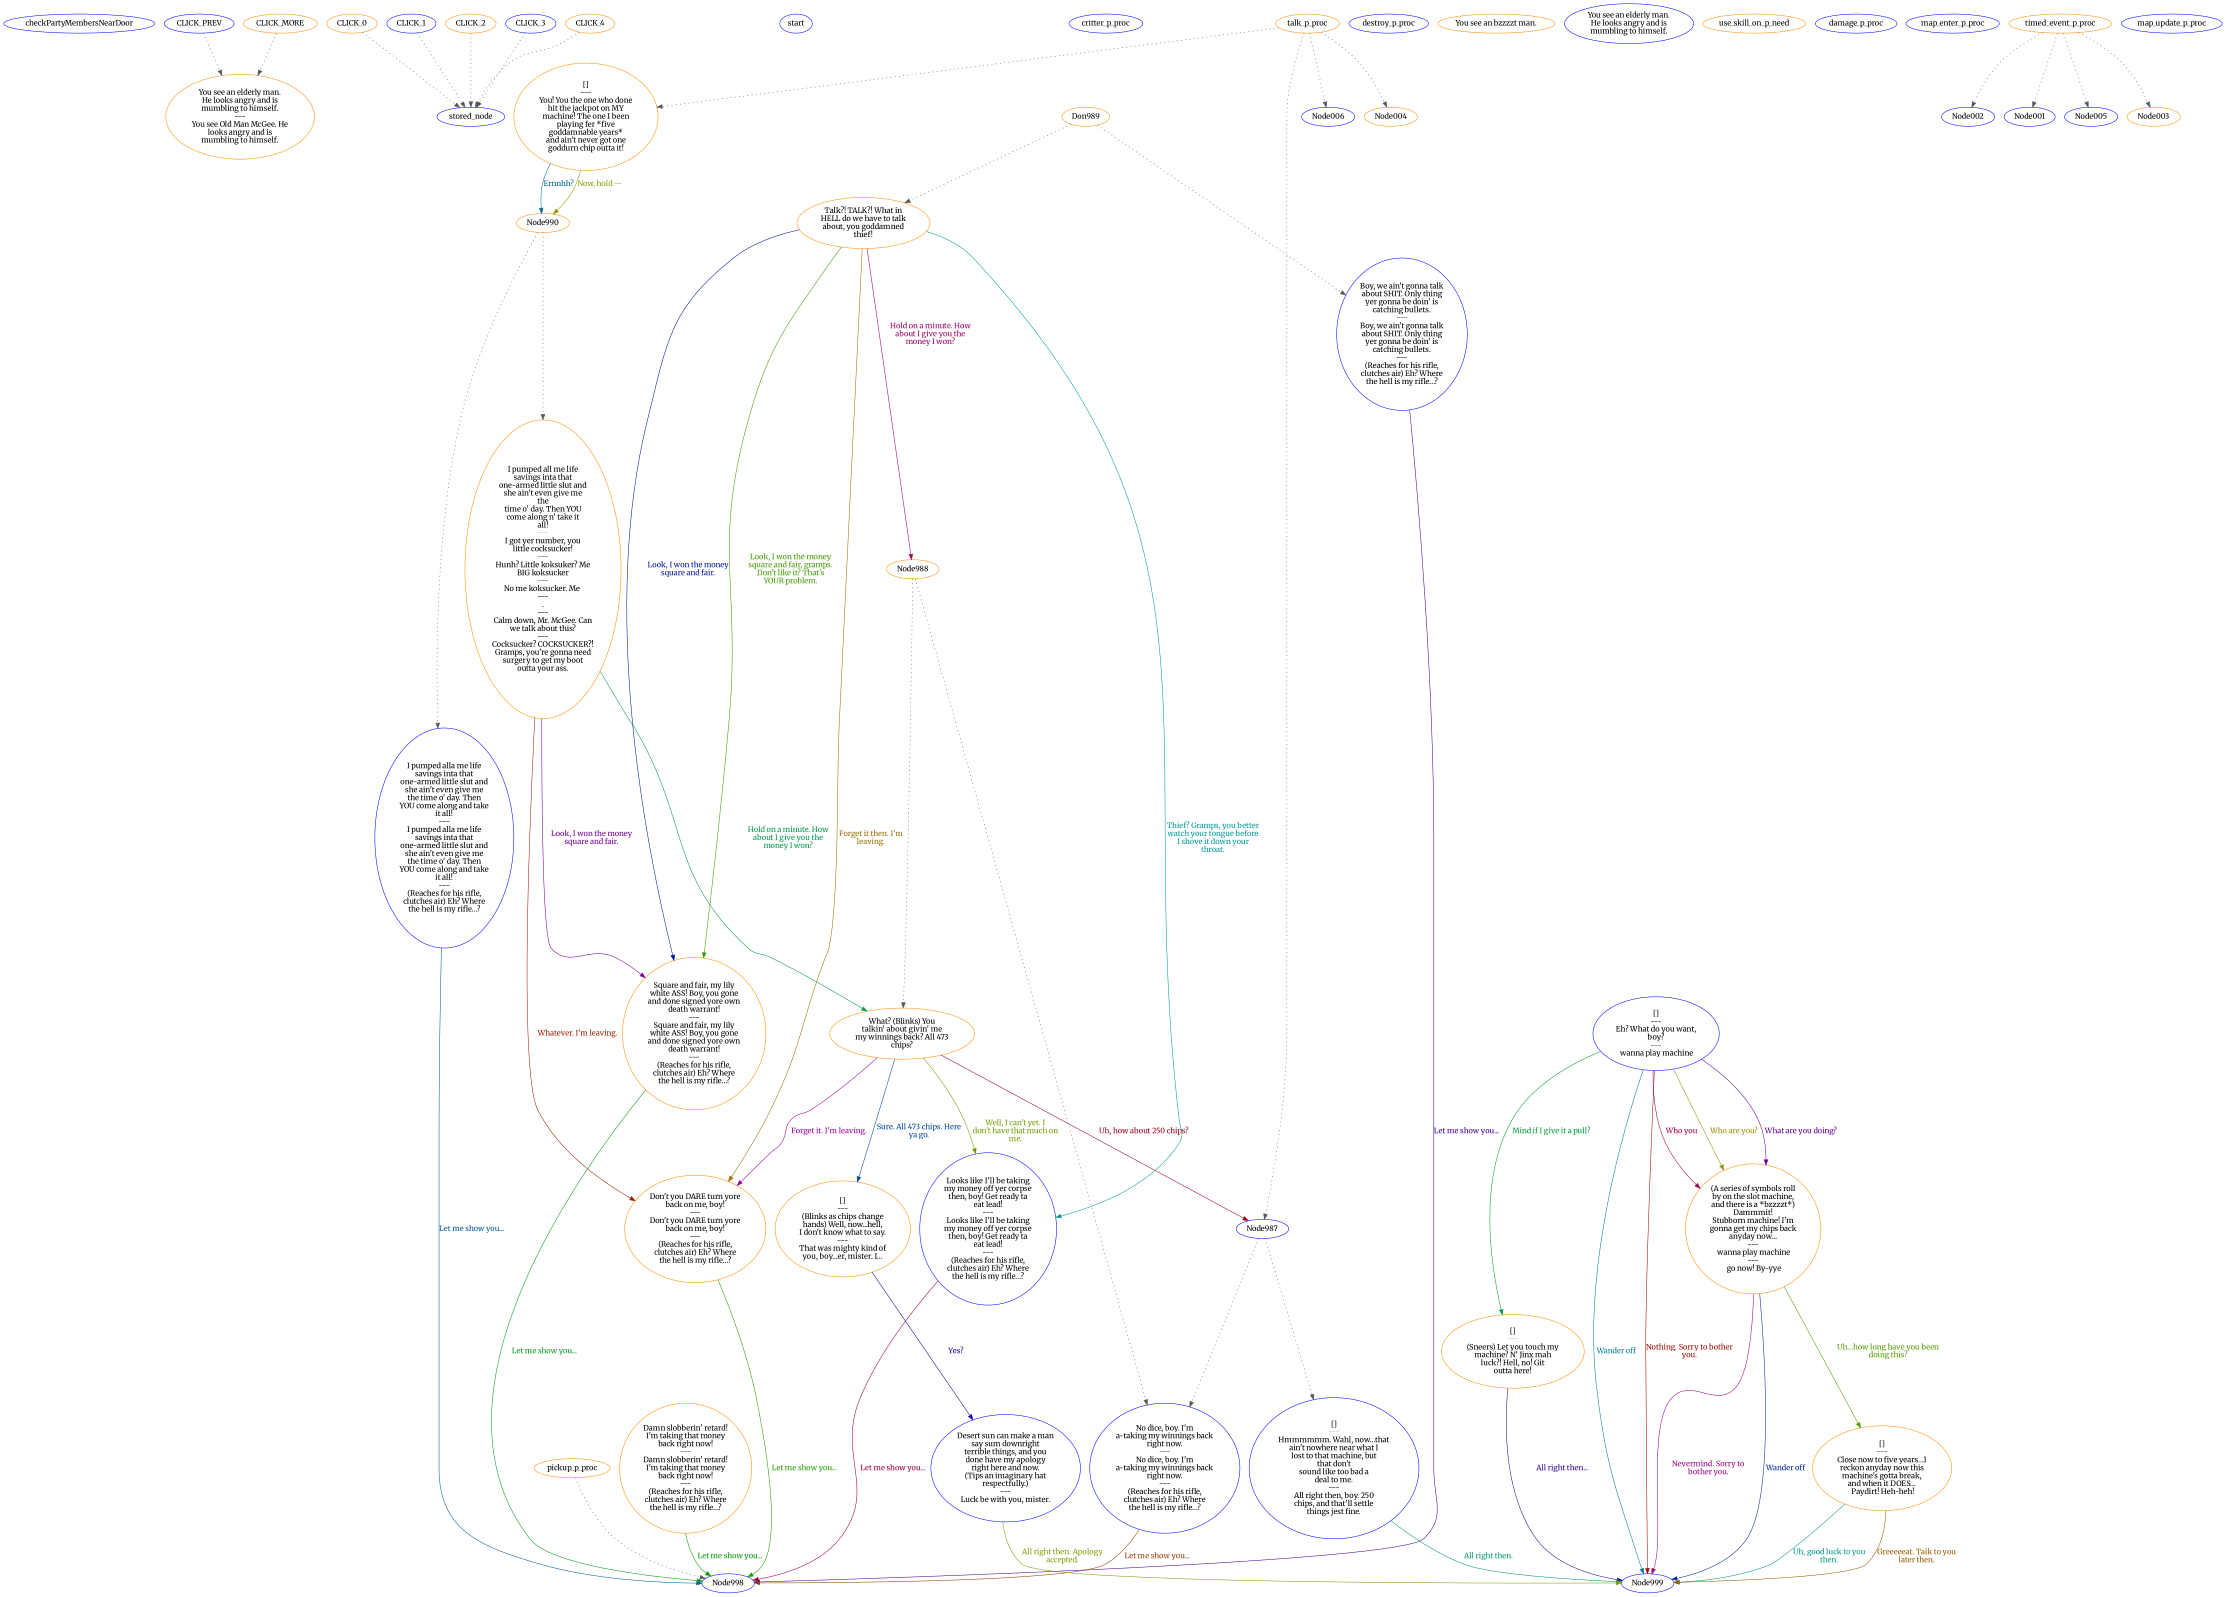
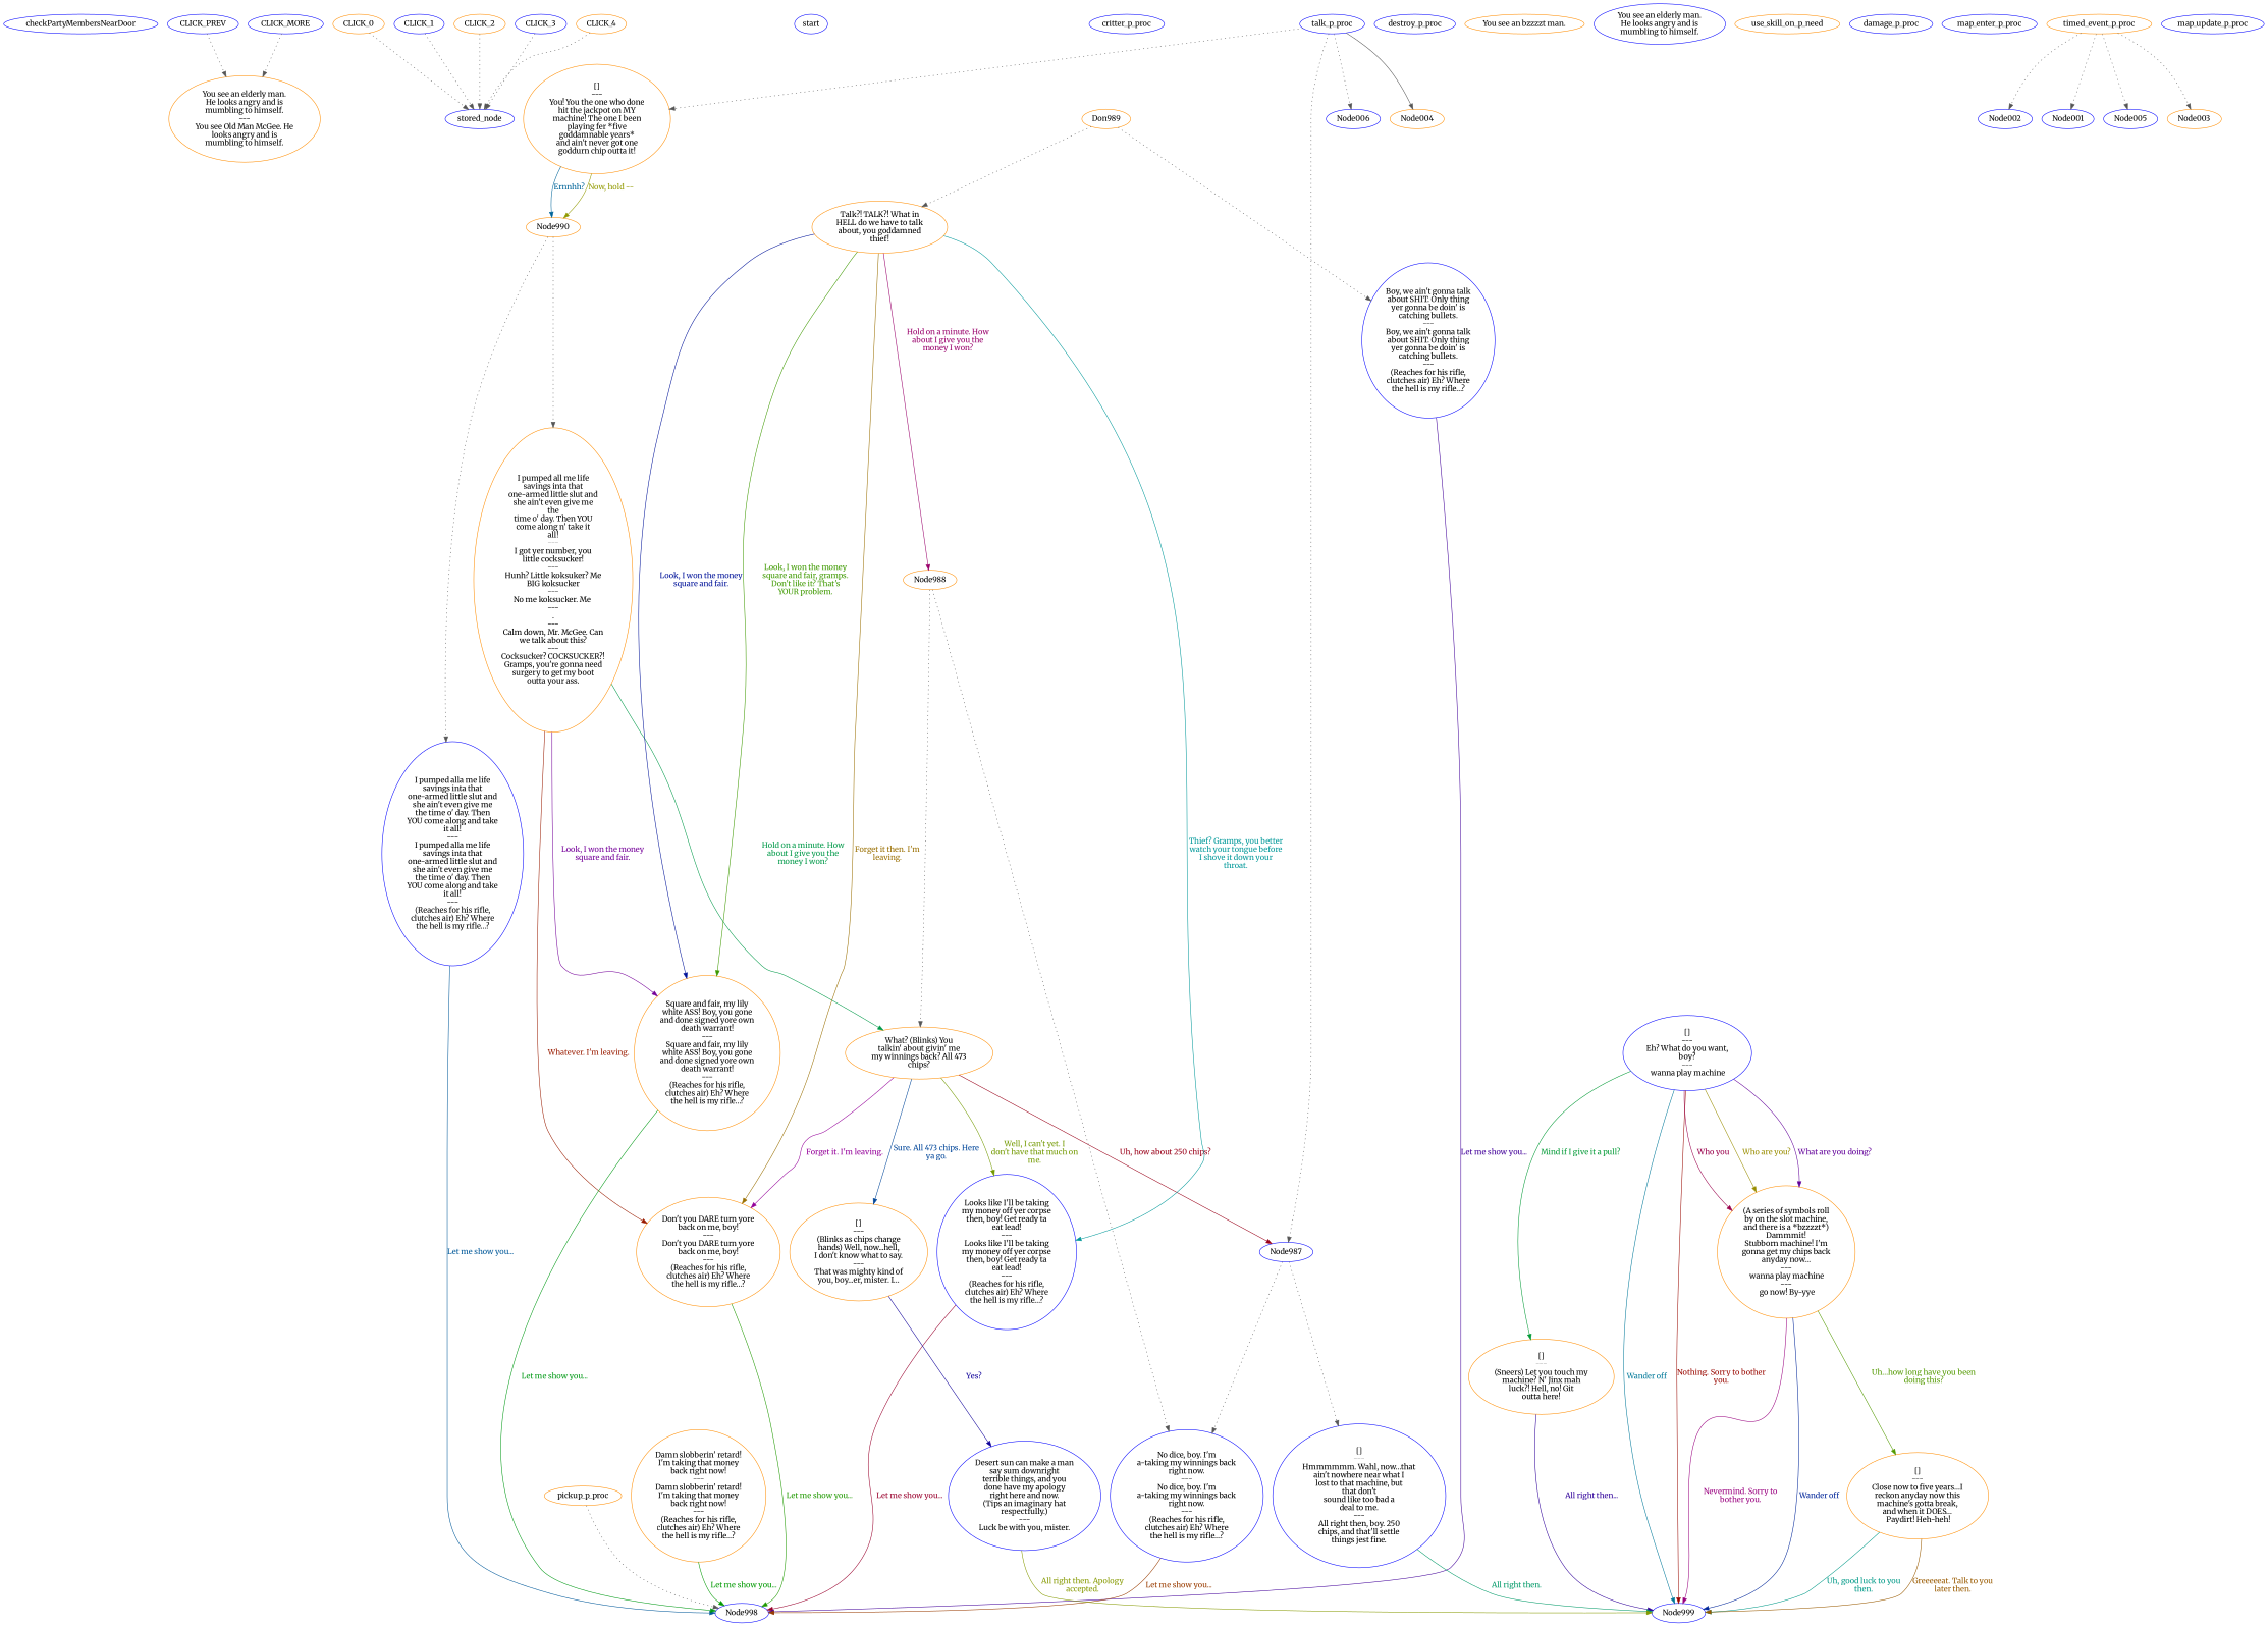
  digraph {
    fontname=Merriweather
    node [color=blue fillcolor="#FFFFFF" fontname=Merriweather style=filled]
    edge [color="#555555" fontname=Merriweather]
    checkPartyMembersNearDoor
    n2 [color=darkorange label="You see an elderly man.\nHe looks angry and is\nmumbling to himself.\n---\nYou see Old Man McGee. He\nlooks angry and is\nmumbling to himself."]
    CLICK_PREV
    stored_node [fillcolor="" style=""]
    CLICK_0 [color=darkorange]
    CLICK_1
    CLICK_2 [color=darkorange]
    CLICK_3
    CLICK_4 [color=darkorange]
-   CLICK_MORE [color=darkorange]
+   CLICK_MORE
    start
    critter_p_proc
    Node998
    pickup_p_proc [color=darkorange]
    Node006
-   talk_p_proc [color=darkorange]
+   talk_p_proc
    n17 [color=darkorange label="[]\n---\nYou! You the one who done\nhit the jackpot on MY\nmachine! The one I been\nplaying fer *five\ngoddamnable years*\nand ain't never got one\ngoddurn chip outta it!"]
    Node004 [color=darkorange]
    Node987
    Node990 [color=darkorange]
    n21 [label="[]\n---\nEh? What do you want,\nboy?\n---\n wanna play machine"]
    Node999
    n23 [color=darkorange label="(A series of symbols roll\nby on the slot machine,\nand there is a *bzzzzt*)\nDammmit!\nStubborn machine! I'm\ngonna get my chips back\nanyday now…\n---\n wanna play machine\n---\n go now! By-yye"]
    n24 [color=darkorange label="[]\n---\n(Sneers) Let you touch my\nmachine? N' Jinx mah\nluck?! Hell, no! Git\noutta here!"]
    n25 [color=darkorange label="I pumped all me life\nsavings inta that\none-armed little slut and\nshe ain't even give me\nthe\ntime o' day. Then YOU\ncome along n' take it\nall!\n---\nI got yer number, you\nlittle cocksucker!\n---\nHunh? Little koksuker? Me\nBIG koksucker\n---\nNo me koksucker. Me \n---\n.\n---\nCalm down, Mr. McGee. Can\nwe talk about this?\n---\nCocksucker? COCKSUCKER?!\nGramps, you're gonna need\nsurgery to get my boot\noutta your ass."]
    n26 [label="I pumped alla me life\nsavings inta that\none-armed little slut and\nshe ain't even give me\nthe time o' day. Then\nYOU come along and take\nit all!\n---\nI pumped alla me life\nsavings inta that\none-armed little slut and\nshe ain't even give me\nthe time o' day. Then\nYOU come along and take\nit all!\n---\n(Reaches for his rifle,\nclutches air) Eh? Where\nthe hell is my rifle…?"]
    n27 [color=darkorange label="[]\n---\nClose now to five years…I\nreckon anyday now this\nmachine's gotta break,\nand when it DOES…\n Paydirt! Heh-heh!"]
    destroy_p_proc
    n29 [color=darkorange label="You see an bzzzzt man."]
    n30 [label="You see an elderly man.\nHe looks angry and is\nmumbling to himself."]
    n31 [color=darkorange label=use_skill_on_p_need]
    damage_p_proc
    map_enter_p_proc
    Node002
    timed_event_p_proc [color=darkorange]
    Node001
    Node005
    Node003 [color=darkorange]
    map_update_p_proc
    n40 [color=darkorange label="What? (Blinks) You\ntalkin' about givin' me\nmy winnings back? All 473\nchips?"]
    n41 [color=darkorange label="Square and fair, my lily\nwhite ASS! Boy, you gone\nand done signed yore own\ndeath warrant!\n---\nSquare and fair, my lily\nwhite ASS! Boy, you gone\nand done signed yore own\ndeath warrant!\n---\n(Reaches for his rifle,\nclutches air) Eh? Where\nthe hell is my rifle…?"]
    n42 [color=darkorange label="Don't you DARE turn yore\nback on me, boy!\n---\nDon't you DARE turn yore\nback on me, boy!\n---\n(Reaches for his rifle,\nclutches air) Eh? Where\nthe hell is my rifle…?"]
    n43 [label="Looks like I'll be taking\nmy money off yer corpse\nthen, boy! Get ready ta\neat lead!\n---\nLooks like I'll be taking\nmy money off yer corpse\nthen, boy! Get ready ta\neat lead!\n---\n(Reaches for his rifle,\nclutches air) Eh? Where\nthe hell is my rifle…?"]
    n44 [color=darkorange label="[]\n---\n(Blinks as chips change\nhands) Well, now...hell,\nI don't know what to say.\n---\nThat was mighty kind of\nyou, boy...er, mister. I…"]
    n45 [color=darkorange label=Don989]
    n46 [color=darkorange label="Talk?! TALK?! What in\nHELL do we have to talk\nabout, you goddamned\nthief!"]
    n47 [label="Boy, we ain't gonna talk\nabout SHIT. Only thing\nyer gonna be doin' is\ncatching bullets.\n---\nBoy, we ain't gonna talk\nabout SHIT. Only thing\nyer gonna be doin' is\ncatching bullets.\n---\n(Reaches for his rifle,\nclutches air) Eh? Where\nthe hell is my rifle…?"]
    Node988 [color=darkorange]
    n49 [label="No dice, boy. I'm\na-taking my winnings back\nright now.\n---\nNo dice, boy. I'm\na-taking my winnings back\nright now.\n---\n(Reaches for his rifle,\nclutches air) Eh? Where\nthe hell is my rifle…?"]
    n50 [label="[]\n---\nHmmmmmm. Wahl, now…that\nain't nowhere near what I\nlost to that machine, but\nthat don't\nsound like too bad a\ndeal to me.\n---\nAll right then, boy. 250\nchips, and that'll settle\nthings jest fine."]
    n51 [label="Desert sun can make a man\nsay sum downright\nterrible things, and you\ndone have my apology\nright here and now.\n(Tips an imaginary hat\nrespectfully.)\n---\nLuck be with you, mister."]
    n52 [color=darkorange label="Damn slobberin' retard!\nI'm taking that money\nback right now!\n---\nDamn slobberin' retard!\nI'm taking that money\nback right now!\n---\n(Reaches for his rifle,\nclutches air) Eh? Where\nthe hell is my rifle…?"]
    CLICK_PREV -> n2 [style=dotted]
    CLICK_0 -> stored_node [style=dotted]
    CLICK_1 -> stored_node [style=dotted]
    CLICK_2 -> stored_node [style=dotted]
    CLICK_3 -> stored_node [style=dotted]
    CLICK_4 -> stored_node [style=dotted]
    CLICK_MORE -> n2 [style=dotted]
    pickup_p_proc -> Node998 [style=dotted]
    talk_p_proc -> Node006 [style=dotted]
    talk_p_proc -> n17 [style=dotted]
-   talk_p_proc -> Node004 [style=dotted]
+   talk_p_proc -> Node004 [style=solid]
    talk_p_proc -> Node987 [style=dotted]
    n17 -> Node990 [color="#006499" fontcolor="#006499" label="Ernnhh?"]
    n17 -> Node990 [color="#919900" fontcolor="#919900" label="Now, hold --"]
    Node987 -> n49 [style=dotted]
    Node987 -> n50 [style=dotted]
    Node990 -> n25 [style=dotted]
    Node990 -> n26 [style=dotted]
    n21 -> Node999 [color="#007899" fontcolor="#007899" label="Wander off"]
    n21 -> Node999 [color="#990700" fontcolor="#990700" label="Nothing. Sorry to bother\nyou."]
    n21 -> n23 [color="#99004B" fontcolor="#99004B" label="Who you"]
    n21 -> n23 [color="#998D00" fontcolor="#998D00" label="Who are you?"]
    n21 -> n23 [color="#610099" fontcolor="#610099" label="What are you doing?"]
    n21 -> n24 [color="#009934" fontcolor="#009934" label="Mind if I give it a pull?"]
    n23 -> Node999 [color="#002599" fontcolor="#002599" label="Wander off"]
    n23 -> Node999 [color="#99007F" fontcolor="#99007F" label="Nevermind. Sorry to\nbother you."]
    n23 -> n27 [color="#529900" fontcolor="#529900" label="Uh…how long have you been\ndoing this?"]
    n24 -> Node999 [color="#2E0099" fontcolor="#2E0099" label="All right then..."]
    n25 -> n40 [color="#009948" fontcolor="#009948" label="Hold on a minute. How\nabout I give you the\nmoney I won?"]
    n25 -> n41 [color="#740099" fontcolor="#740099" label="Look, I won the money\nsquare and fair."]
    n25 -> n42 [color="#991B00" fontcolor="#991B00" label="Whatever. I'm leaving."]
    n26 -> Node998 [color="#005899" fontcolor="#005899" label="Let me show you..."]
    n27 -> Node999 [color="#009987" fontcolor="#009987" label="Uh, good luck to you\nthen."]
    n27 -> Node999 [color="#995A00" fontcolor="#995A00" label="Greeeeeat. Talk to you\nlater then."]
    timed_event_p_proc -> Node002 [style=dotted]
    timed_event_p_proc -> Node001 [style=dotted]
    timed_event_p_proc -> Node005 [style=dotted]
    timed_event_p_proc -> Node003 [style=dotted]
    n40 -> Node987 [color="#990018" fontcolor="#990018" label="Uh, how about 250 chips?"]
    n40 -> n42 [color="#940099" fontcolor="#940099" label="Forget it. I'm leaving."]
    n40 -> n43 [color="#729900" fontcolor="#729900" label="Well, I can't yet. I\ndon't have that much on\nme."]
    n40 -> n44 [color="#004599" fontcolor="#004599" label="Sure. All 473 chips. Here\nya go."]
    n41 -> Node998 [color="#009914" fontcolor="#009914" label="Let me show you..."]
    n42 -> Node998 [color="#1F9900" fontcolor="#1F9900" label="Let me show you..."]
    n43 -> Node998 [color="#99002C" fontcolor="#99002C" label="Let me show you..."]
    n44 -> n51 [color="#0E0099" fontcolor="#0E0099" label="Yes?"]
    n45 -> n46 [style=dotted]
    n45 -> n47 [style=dotted]
    n46 -> n41 [color="#001299" fontcolor="#001299" label="Look, I won the money\nsquare and fair."]
    n46 -> n41 [color="#3E9900" fontcolor="#3E9900" label="Look, I won the money\nsquare and fair, gramps.\nDon't like it? That's\nYOUR problem."]
    n46 -> n42 [color="#996E00" fontcolor="#996E00" label="Forget it then. I'm\nleaving."]
    n46 -> n43 [color="#009899" fontcolor="#009899" label="Thief? Gramps, you better\nwatch your tongue before\nI shove it down your\nthroat."]
    n46 -> Node988 [color="#99006B" fontcolor="#99006B" label="Hold on a minute. How\nabout I give you the\nmoney I won?"]
    n47 -> Node998 [color="#410099" fontcolor="#410099" label="Let me show you..."]
    Node988 -> n40 [style=dotted]
    Node988 -> n49 [style=dotted]
    n49 -> Node998 [color="#993B00" fontcolor="#993B00" label="Let me show you..."]
    n50 -> Node999 [color="#009967" fontcolor="#009967" label="All right then."]
    n51 -> Node999 [color="#859900" fontcolor="#859900" label="All right then. Apology\naccepted."]
    n52 -> Node998 [color="#009901" fontcolor="#009901" label="Let me show you..."]
  }
